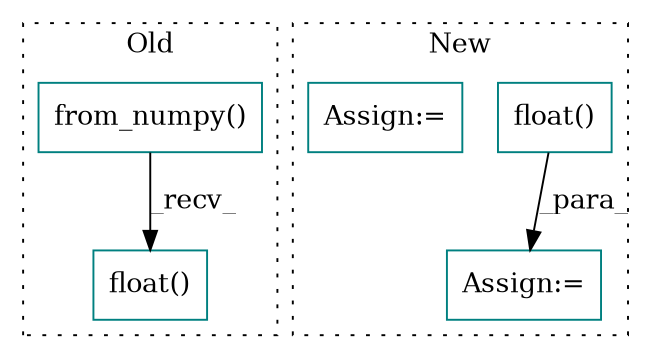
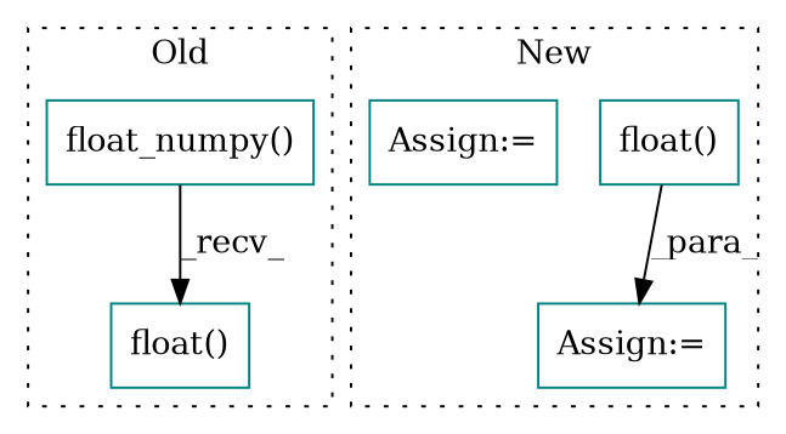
  digraph {
    node [a=75 l=3 shape=box color=teal]
-   n1 [l="17,1" label="from_numpy()" s="14872,14902"]
+   n1 [l="17,1" label="float_numpy()" s="14872,14902"]
    n2 [l=39 label="float()" s=14872]
    n3 [l=45 label="float()" s=15419]
    n4 [a=68 label="Assign:=" s=15526]
    n5 [a=68 label="Assign:=" s=15318]
    subgraph cluster_1 {
      label=Old
      style=dotted
      n1
      n2
    }
    subgraph cluster_2 {
      label=New
      style=dotted
      n3
      n4
      n5
    }
    n1 -> n2 [label=_recv_]
    n3 -> n4 [label=_para_]
  }
